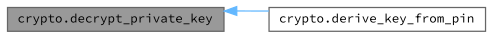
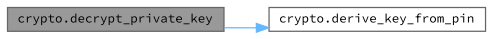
  digraph {
    rankdir=LR
    fontname="Source Code Pro"
    node [fontname="Source Code Pro" fontsize=10 shape=box style=filled]
    n1 [color=gray40 fillcolor=grey60 fontcolor=black height=0.2 label="crypto.decrypt_private_key" width=0.4]
    n2 [color=grey40 fillcolor=white height=0.2 label="crypto.derive_key_from_pin" width=0.4]
-   n2 -> n1 [color=steelblue1 fontname="Source Code Pro" fontsize=10 labelfontname=Helvetica labelfontsize=10 style=solid]
+   n1 -> n2 [color=steelblue1 fontname="Source Code Pro" fontsize=10 labelfontname=Helvetica labelfontsize=10 style=solid]
  }
